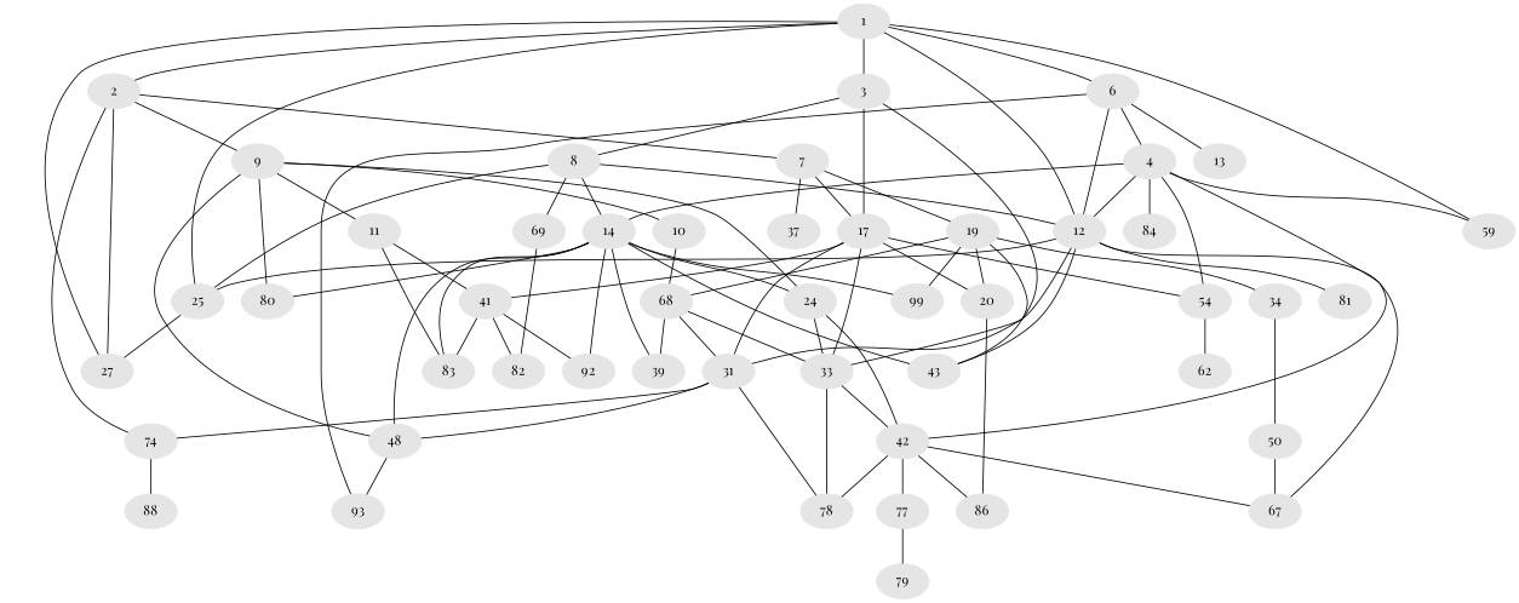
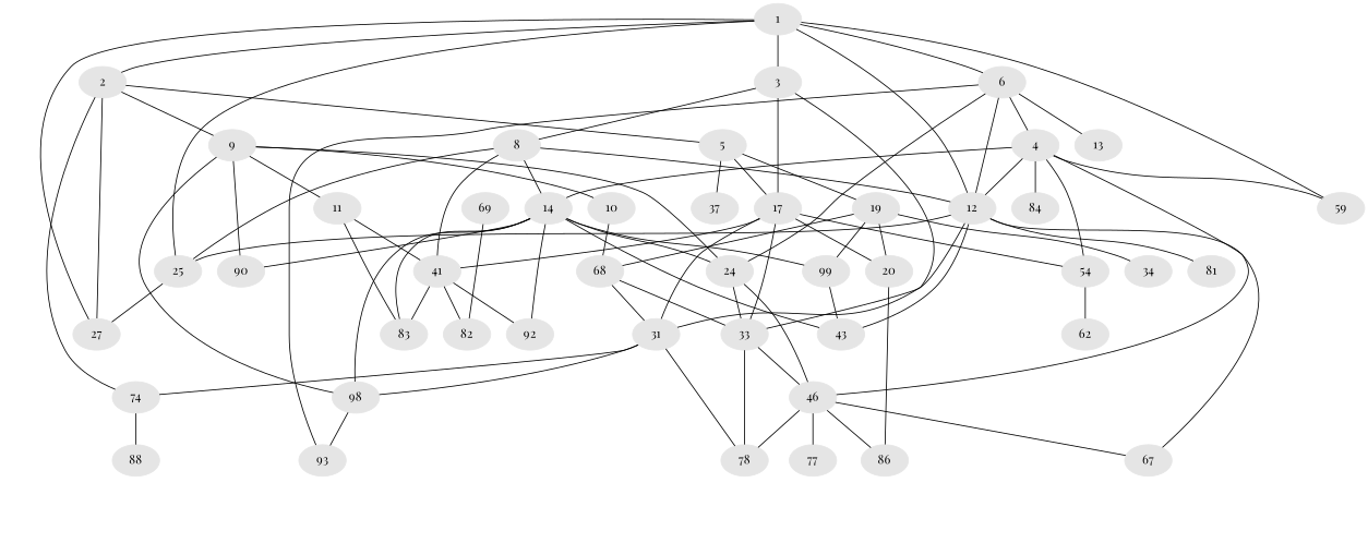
  graph {
    fontname="Playfair Display"
    node [color=gray90 fontname="Playfair Display" style=filled]
    edge [fontname="Playfair Display"]
    1
    2
    3
    6 [super="+26"]
    12 [super="+36+18"]
    n6 [label=25 super="+80"]
    27 [super="+65+98"]
    59 [super="+66"]
-   5 [super="+30" label=7]
+   5 [super="+30"]
    9 [super="+60+81"]
    74 [super="+91+77"]
    8
    17 [super="+29+22"]
    n14 [label=33 super="+45"]
    4 [super="+7"]
    54
    14 [super="+16+19+33"]
-   46 [super="+55" label=42]
+   46 [super="+55"]
    n19 [label=84]
    93
    13
    24 [super="+25+35"]
    31 [super="+84+47"]
    43 [super="+44"]
    n25 [label=81]
    67 [super="+97"]
    62
    n28 [label=19 super="+58+52"]
    37
    10
    11
-   48 [super="+53"]
-   90 [label=80]
+   48 [super="+53" label=98]
+   90
    88
    41 [super="+57+56"]
    20 [super="+106+94+70"]
    78
-   39 [super="+104"]
    n39 [label=99]
    92
    83
    86
    n43 [label=77 super="+95"]
    n44 [label=68 super="+75"]
    34
    82 [super="+103"]
-   50
    69
-   79
    1 -- 2
    1 -- 3
    1 -- 6
    1 -- 12
    1 -- n6
    1 -- 27
    1 -- 59
    2 -- 27
    2 -- 5
    2 -- 9
    2 -- 74
    3 -- 8
    3 -- 17 [weight=2]
    3 -- n14
    6 -- 12
    6 -- 4
    6 -- 93
    6 -- 13
+   6 -- 24
    12 -- n6
    12 -- 31 [weight=2]
    12 -- 43
    12 -- n25
    12 -- 67
    n6 -- 27
    5 -- 17
    5 -- n28
    5 -- 37
    9 -- 24
    9 -- 10
    9 -- 11
    9 -- 48
    9 -- 90
    74 -- 88
    8 -- 12
    8 -- n6
    8 -- 14
-   8 -- 69
+   8 -- 41
    17 -- n14 [weight=2]
    17 -- 54
    17 -- 31
    17 -- 41
    17 -- 20
    n14 -- 46
    n14 -- 78
    4 -- 12
    4 -- 59
    4 -- 54
    4 -- 14
    4 -- 46
    4 -- n19
    54 -- 62
    14 -- 24
    14 -- 43 [weight=2]
    14 -- 48
    14 -- 90
-   14 -- 39
    14 -- n39
    14 -- 92
    14 -- 83
    46 -- 67
    46 -- 78
    46 -- 86
    46 -- n43
    24 -- n14
    24 -- 46
    31 -- 74
    31 -- 48 [weight=2]
    31 -- 78
-   n28 -- 43
+   n39 -- 43
    n28 -- 20
    n28 -- n39
    n28 -- n44
    n28 -- 34
    10 -- n44
    11 -- 41
    11 -- 83
    48 -- 93
    41 -- 92
    41 -- 83
    41 -- 82
    20 -- 86
-   n43 -- 79
    n44 -- n14
    n44 -- 31
-   n44 -- 39
-   34 -- 50
-   50 -- 67
    69 -- 82
  }
